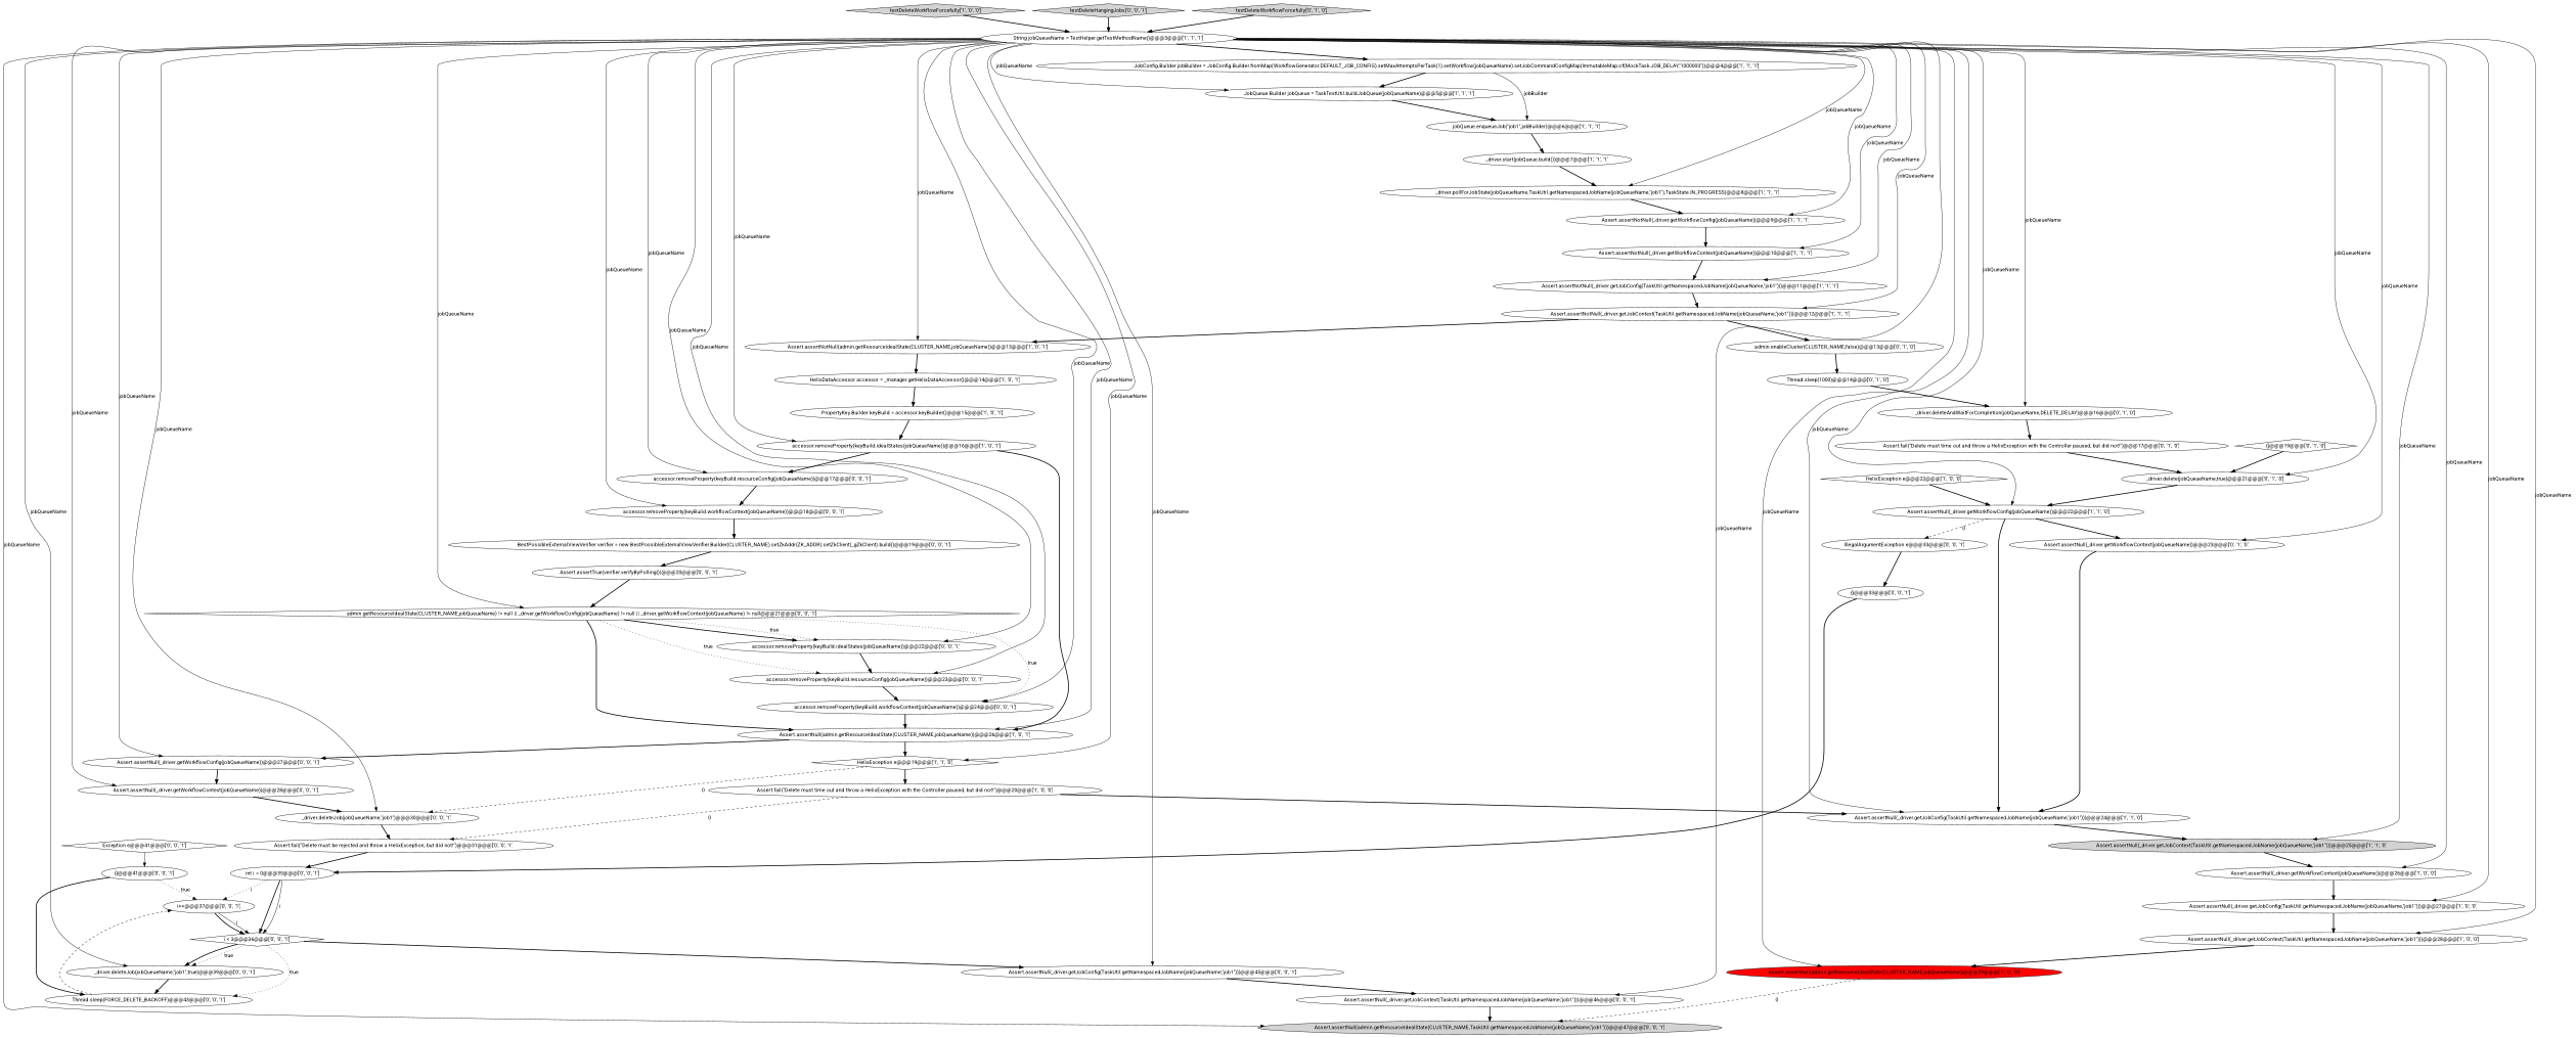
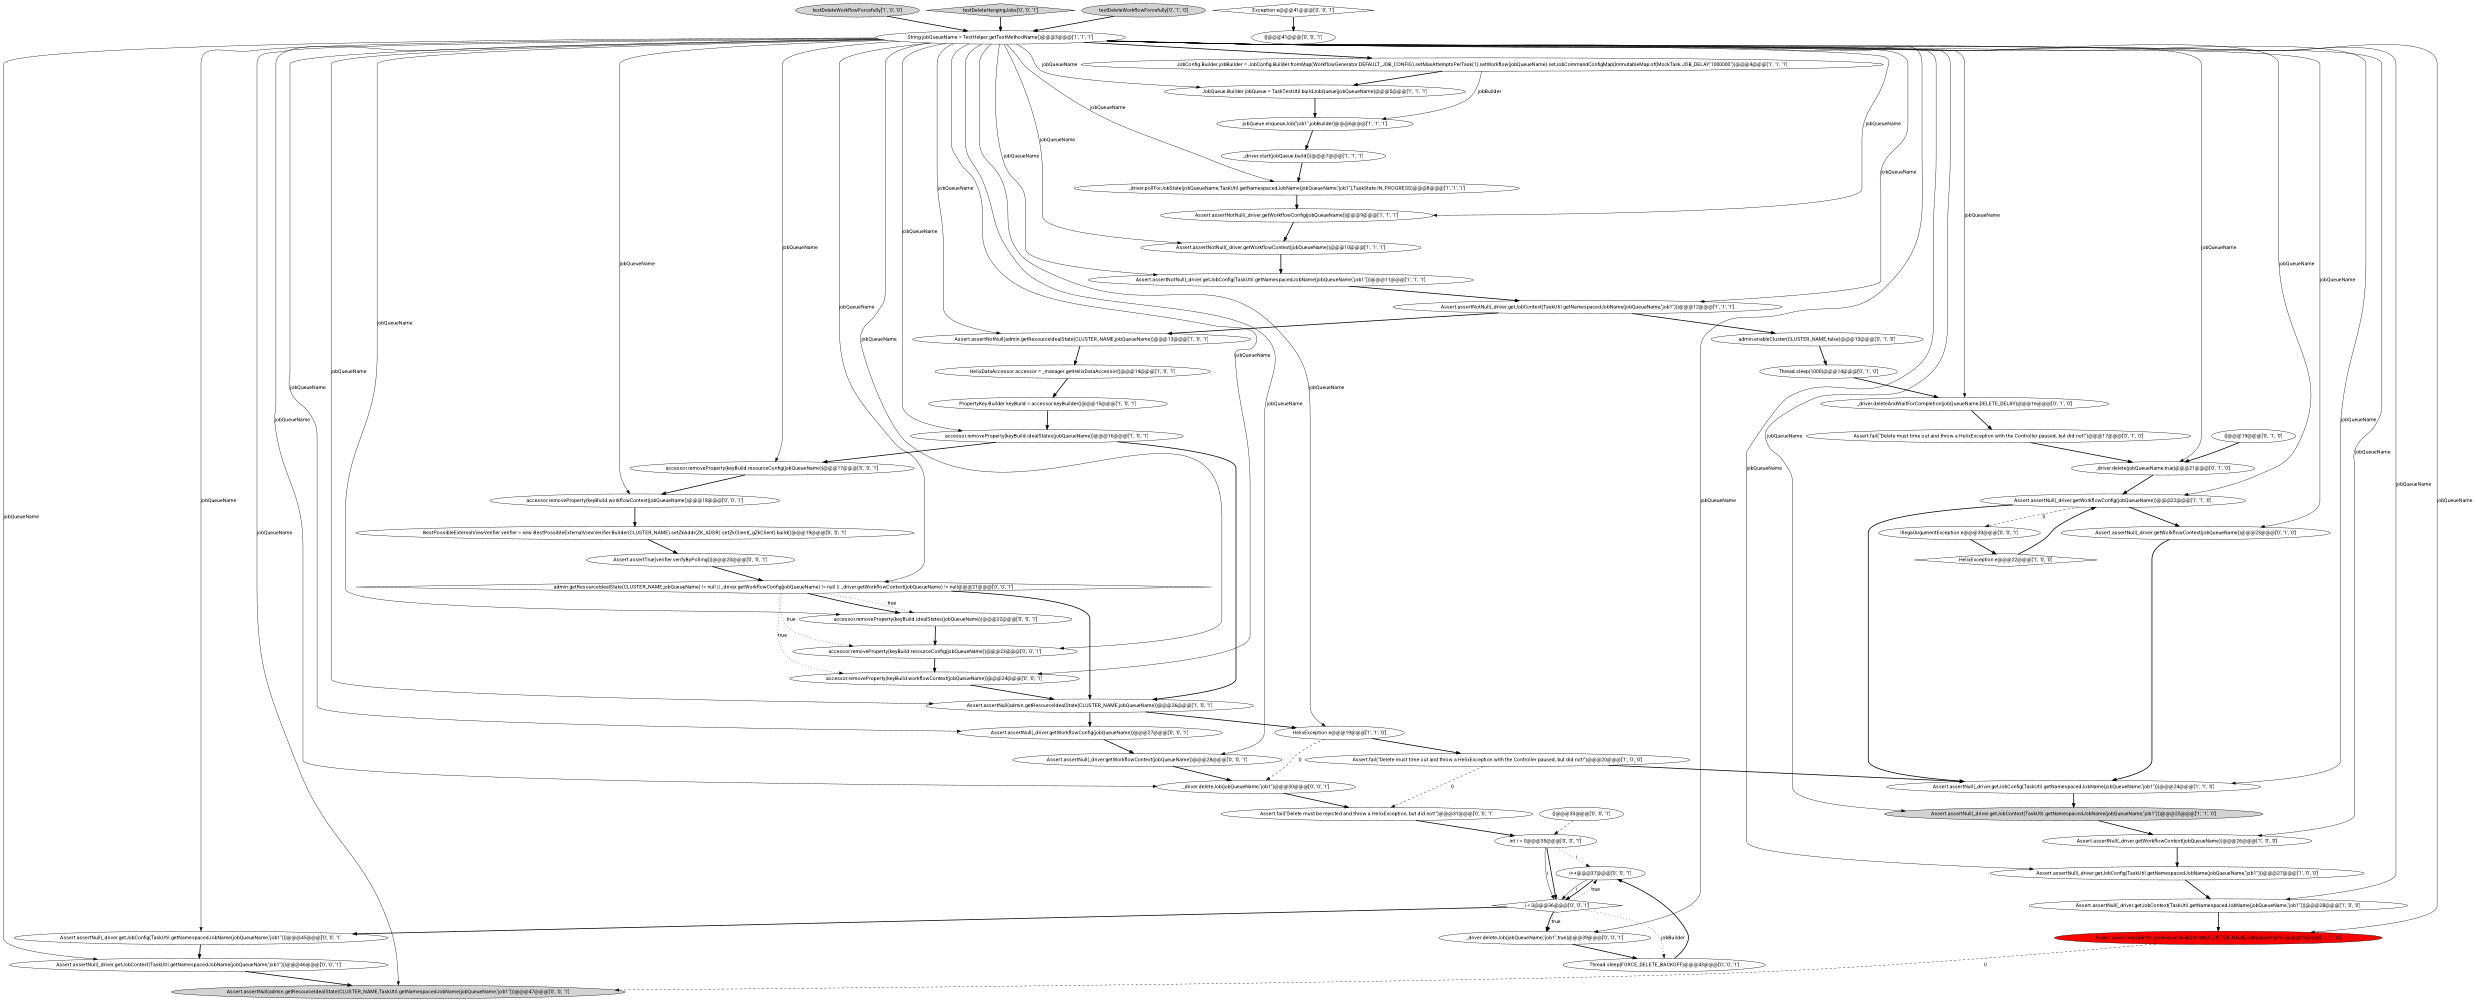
  digraph {
    fontname=Roboto
    node [fillcolor=white fontname=Roboto shape=ellipse style=filled]
    edge [fontname=Roboto style=bold]
    n1 [label="BestPossibleExternalViewVerifier verifier = new BestPossibleExternalViewVerifier.Builder(CLUSTER_NAME).setZkAddr(ZK_ADDR).setZkClient(_gZkClient).build()@@@19@@@['0', '0', '1']"]
    n2 [label="Assert.assertTrue(verifier.verifyByPolling())@@@20@@@['0', '0', '1']"]
    n3 [label="admin.getResourceIdealState(CLUSTER_NAME,jobQueueName) != null || _driver.getWorkflowConfig(jobQueueName) != null || _driver.getWorkflowContext(jobQueueName) != null@@@21@@@['0', '0', '1']" shape=diamond]
    n4 [label="Assert.assertNull(admin.getResourceIdealState(CLUSTER_NAME,jobQueueName))@@@26@@@['1', '0', '1']"]
    n5 [label="Assert.assertNull(_driver.getWorkflowConfig(jobQueueName))@@@27@@@['0', '0', '1']"]
-   n6 [label="HelixException e@@@19@@@['1', '1', '0']" shape=diamond]
+   n6 [label="HelixException e@@@19@@@['1', '1', '0']"]
    n7 [label="Assert.assertNull(_driver.getWorkflowContext(jobQueueName))@@@28@@@['0', '0', '1']"]
    n8 [label="Assert.fail(\"Delete must time out and throw a HelixException with the Controller paused, but did not!\")@@@20@@@['1', '0', '0']"]
    n9 [label="_driver.deleteJob(jobQueueName,\"job1\")@@@30@@@['0', '0', '1']"]
-   n10 [fillcolor=lightgray label="testDeleteWorkflowForcefully['1', '0', '0']" shape=diamond]
+   n10 [fillcolor=lightgray label="testDeleteWorkflowForcefully['1', '0', '0']"]
    n11 [label="String jobQueueName = TestHelper.getTestMethodName()@@@3@@@['1', '1', '1']"]
    n12 [label="Assert.assertNotNull(_driver.getWorkflowConfig(jobQueueName))@@@9@@@['1', '1', '1']"]
    n13 [label="Assert.assertNotNull(_driver.getWorkflowContext(jobQueueName))@@@10@@@['1', '1', '1']"]
    n14 [label="_driver.deleteJob(jobQueueName,\"job1\",true)@@@39@@@['0', '0', '1']"]
    n15 [label="_driver.pollForJobState(jobQueueName,TaskUtil.getNamespacedJobName(jobQueueName,\"job1\"),TaskState.IN_PROGRESS)@@@8@@@['1', '1', '1']"]
    n16 [label="Assert.assertNull(_driver.getJobContext(TaskUtil.getNamespacedJobName(jobQueueName,\"job1\")))@@@46@@@['0', '0', '1']"]
    n17 [fillcolor=lightgray label="Assert.assertNull(admin.getResourceIdealState(CLUSTER_NAME,TaskUtil.getNamespacedJobName(jobQueueName,\"job1\")))@@@47@@@['0', '0', '1']"]
    n18 [label="Assert.assertNull(_driver.getJobConfig(TaskUtil.getNamespacedJobName(jobQueueName,\"job1\")))@@@24@@@['1', '1', '0']"]
    n19 [label="_driver.deleteAndWaitForCompletion(jobQueueName,DELETE_DELAY)@@@16@@@['0', '1', '0']"]
    n20 [label="accessor.removeProperty(keyBuild.workflowContext(jobQueueName))@@@24@@@['0', '0', '1']"]
    n21 [label="accessor.removeProperty(keyBuild.resourceConfig(jobQueueName))@@@23@@@['0', '0', '1']"]
    n22 [label="accessor.removeProperty(keyBuild.idealStates(jobQueueName))@@@22@@@['0', '0', '1']"]
    n23 [label="Assert.assertNull(_driver.getJobConfig(TaskUtil.getNamespacedJobName(jobQueueName,\"job1\")))@@@45@@@['0', '0', '1']"]
    n24 [label="Assert.assertNull(_driver.getWorkflowContext(jobQueueName))@@@23@@@['0', '1', '0']"]
    n25 [label="accessor.removeProperty(keyBuild.workflowContext(jobQueueName))@@@18@@@['0', '0', '1']"]
    n26 [label="Assert.assertNotNull(_driver.getJobConfig(TaskUtil.getNamespacedJobName(jobQueueName,\"job1\")))@@@11@@@['1', '1', '1']"]
    n27 [label="Assert.assertNotNull(_driver.getJobContext(TaskUtil.getNamespacedJobName(jobQueueName,\"job1\")))@@@12@@@['1', '1', '1']"]
    n28 [label="Assert.assertNull(_driver.getJobConfig(TaskUtil.getNamespacedJobName(jobQueueName,\"job1\")))@@@27@@@['1', '0', '0']"]
    n29 [label="Assert.assertNull(_driver.getJobContext(TaskUtil.getNamespacedJobName(jobQueueName,\"job1\")))@@@28@@@['1', '0', '0']"]
    n30 [fillcolor=red label="Assert.assertNull(admin.getResourceIdealState(CLUSTER_NAME,jobQueueName))@@@29@@@['1', '0', '0']"]
    n31 [label="accessor.removeProperty(keyBuild.idealStates(jobQueueName))@@@16@@@['1', '0', '1']"]
    n32 [label="_driver.delete(jobQueueName,true)@@@21@@@['0', '1', '0']"]
    n33 [label="Assert.assertNull(_driver.getWorkflowConfig(jobQueueName))@@@22@@@['1', '1', '0']"]
    n34 [fillcolor=lightgray label="Assert.assertNull(_driver.getJobContext(TaskUtil.getNamespacedJobName(jobQueueName,\"job1\")))@@@25@@@['1', '1', '0']"]
    n35 [label="Assert.assertNotNull(admin.getResourceIdealState(CLUSTER_NAME,jobQueueName))@@@13@@@['1', '0', '1']"]
    n36 [label="Assert.assertNull(_driver.getWorkflowContext(jobQueueName))@@@26@@@['1', '0', '0']"]
    n37 [label="JobConfig.Builder jobBuilder = JobConfig.Builder.fromMap(WorkflowGenerator.DEFAULT_JOB_CONFIG).setMaxAttemptsPerTask(1).setWorkflow(jobQueueName).setJobCommandConfigMap(ImmutableMap.of(MockTask.JOB_DELAY,\"1000000\"))@@@4@@@['1', '1', '1']"]
    n38 [label="JobQueue.Builder jobQueue = TaskTestUtil.buildJobQueue(jobQueueName)@@@5@@@['1', '1', '1']"]
    n39 [label="accessor.removeProperty(keyBuild.resourceConfig(jobQueueName))@@@17@@@['0', '0', '1']"]
    n40 [label="i++@@@37@@@['0', '0', '1']"]
    n41 [label="i < 3@@@36@@@['0', '0', '1']" shape=diamond]
    n42 [label="Thread.sleep(FORCE_DELETE_BACKOFF)@@@43@@@['0', '0', '1']"]
    n43 [label="Exception e@@@41@@@['0', '0', '1']" shape=diamond]
    n44 [label="{}@@@41@@@['0', '0', '1']"]
    n45 [label="_driver.start(jobQueue.build())@@@7@@@['1', '1', '1']"]
    n46 [label="Assert.fail(\"Delete must be rejected and throw a HelixException, but did not!\")@@@31@@@['0', '0', '1']"]
    n47 [label="int i = 0@@@35@@@['0', '0', '1']"]
    n48 [label="Thread.sleep(1000)@@@14@@@['0', '1', '0']"]
    n49 [label="Assert.fail(\"Delete must time out and throw a HelixException with the Controller paused, but did not!\")@@@17@@@['0', '1', '0']"]
    n50 [label="admin.enableCluster(CLUSTER_NAME,false)@@@13@@@['0', '1', '0']"]
-   n51 [label="{}@@@19@@@['0', '1', '0']" shape=diamond]
+   n51 [label="{}@@@19@@@['0', '1', '0']"]
    n52 [label="IllegalArgumentException e@@@33@@@['0', '0', '1']"]
    n53 [label="{}@@@33@@@['0', '0', '1']"]
    n54 [label="PropertyKey.Builder keyBuild = accessor.keyBuilder()@@@15@@@['1', '0', '1']"]
    n55 [label="HelixDataAccessor accessor = _manager.getHelixDataAccessor()@@@14@@@['1', '0', '1']"]
    n56 [label="jobQueue.enqueueJob(\"job1\",jobBuilder)@@@6@@@['1', '1', '1']"]
    n57 [fillcolor=lightgray label="testDeleteHangingJobs['0', '0', '1']" shape=diamond]
    n58 [label="HelixException e@@@22@@@['1', '0', '0']" shape=diamond]
-   n59 [fillcolor=lightgray label="testDeleteWorkflowForcefully['0', '1', '0']" shape=diamond]
+   n59 [fillcolor=lightgray label="testDeleteWorkflowForcefully['0', '1', '0']"]
    n1 -> n2
    n2 -> n3
    n3 -> n4
    n3 -> n20 [label=true style=dotted]
    n3 -> n21 [label=true style=dotted]
    n3 -> n22 [label=true style=dotted]
    n3 -> n22
    n4 -> n5
    n4 -> n6
    n5 -> n7
    n6 -> n8
    n6 -> n9 [label=0 style=dashed]
    n7 -> n9
    n8 -> n18
    n8 -> n46 [label=0 style=dashed]
    n9 -> n46
    n10 -> n11
    n11 -> n3 [label=jobQueueName style=solid]
    n11 -> n4 [label=jobQueueName style=solid]
    n11 -> n5 [label=jobQueueName style=solid]
    n11 -> n6 [label=jobQueueName style=solid]
    n11 -> n7 [label=jobQueueName style=solid]
    n11 -> n9 [label=jobQueueName style=solid]
    n11 -> n12 [label=jobQueueName style=solid]
    n11 -> n13 [label=jobQueueName style=solid]
    n11 -> n14 [label=jobQueueName style=solid]
    n11 -> n15 [label=jobQueueName style=solid]
    n11 -> n16 [label=jobQueueName style=solid]
    n11 -> n17 [label=jobQueueName style=solid]
    n11 -> n18 [label=jobQueueName style=solid]
    n11 -> n19 [label=jobQueueName style=solid]
    n11 -> n20 [label=jobQueueName style=solid]
    n11 -> n21 [label=jobQueueName style=solid]
    n11 -> n22 [label=jobQueueName style=solid]
    n11 -> n23 [label=jobQueueName style=solid]
    n11 -> n24 [label=jobQueueName style=solid]
    n11 -> n25 [label=jobQueueName style=solid]
    n11 -> n26 [label=jobQueueName style=solid]
    n11 -> n27 [label=jobQueueName style=solid]
    n11 -> n28 [label=jobQueueName style=solid]
    n11 -> n29 [label=jobQueueName style=solid]
    n11 -> n30 [label=jobQueueName style=solid]
    n11 -> n31 [label=jobQueueName style=solid]
    n11 -> n32 [label=jobQueueName style=solid]
    n11 -> n33 [label=jobQueueName style=solid]
    n11 -> n34 [label=jobQueueName style=solid]
    n11 -> n35 [label=jobQueueName style=solid]
    n11 -> n36 [label=jobQueueName style=solid]
    n11 -> n37
    n11 -> n38 [label=jobQueueName style=solid]
    n11 -> n39 [label=jobQueueName style=solid]
    n12 -> n13
    n13 -> n26
    n14 -> n42
    n15 -> n12
    n16 -> n17
    n18 -> n34
    n19 -> n49
    n20 -> n4
    n21 -> n20
    n22 -> n21
    n23 -> n16
    n24 -> n18
    n25 -> n1
    n26 -> n27
    n27 -> n35
    n27 -> n50
    n28 -> n29
    n29 -> n30
    n30 -> n17 [label=0 style=dashed]
    n31 -> n4
    n31 -> n39
    n32 -> n33
    n33 -> n18
    n33 -> n24
    n33 -> n52 [label=0 style=dashed]
    n34 -> n36
    n35 -> n55
    n36 -> n28
    n37 -> n38
    n37 -> n56 [label=jobBuilder style=solid]
    n38 -> n56
    n39 -> n25
    n40 -> n41 [label=i style=solid]
    n40 -> n41
    n41 -> n14 [label=true style=dotted]
    n41 -> n14
    n41 -> n23
-   n44 -> n40 [label=true style=dotted]
-   n41 -> n42 [label=true style=dotted]
-   n42 -> n40 [style=dashed]
-   n43 -> n44 [style=solid]
-   n44 -> n42
+   n41 -> n40 [label=true style=dotted]
+   n41 -> n42 [label=jobBuilder style=dotted]
+   n42 -> n40
+   n43 -> n44
    n45 -> n15
    n46 -> n47
    n47 -> n40 [label=i style=dotted]
    n47 -> n41
    n47 -> n41 [label=i style=solid]
    n48 -> n19
    n49 -> n32
    n50 -> n48
    n51 -> n32
-   n52 -> n53
-   n53 -> n47
+   n52 -> n58
+   n53 -> n47 [style=dashed]
    n54 -> n31
    n55 -> n54
    n56 -> n45
    n57 -> n11
    n58 -> n33
    n59 -> n11
  }
